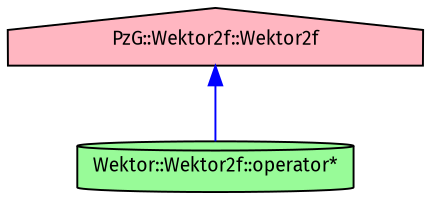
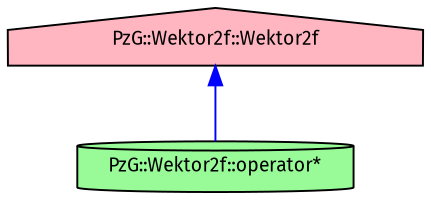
  digraph {
    rankdir=TB
    fontname="Fira Sans"
    node [color=black fontname="Fira Sans" fontsize=10 style=filled]
    n1 [fillcolor=lightpink fontcolor=black height=0.2 label="PzG::Wektor2f::Wektor2f" shape=house width=0.4]
-   n2 [fillcolor=palegreen height=0.2 label="Wektor::Wektor2f::operator*" shape=cylinder width=0.4]
+   n2 [fillcolor=palegreen height=0.2 label="PzG::Wektor2f::operator*" shape=cylinder width=0.4]
    n1 -> n2 [color=blue dir=back fontname="Fira Sans" fontsize=10 labelfontname=Helvetica labelfontsize=10 style=solid]
  }
